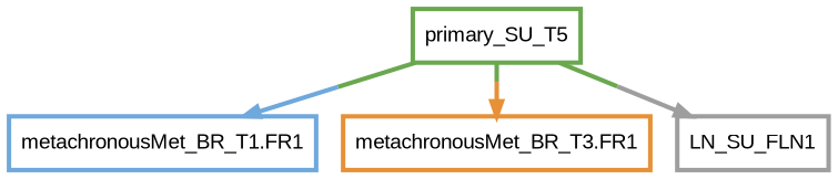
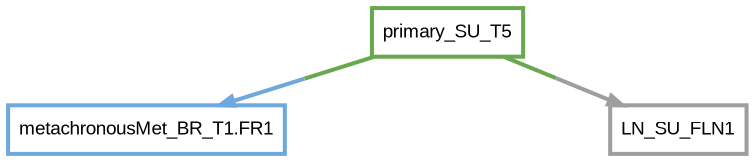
  digraph {
    node [fillcolor=white fontname=Arial penwidth=3.0 shape=box]
    edge [penwidth=3]
    n1 [color="#6aa84f" label=primary_SU_T5]
    "metachronousMet_BR_T1.FR1" [color="#6fa8dc"]
-   "metachronousMet_BR_T3.FR1" [color="#e69138"]
    LN_SU_FLN1 [color="#9e9e9e"]
    n1 -> "metachronousMet_BR_T1.FR1" [color="#6aa84f;0.5:#6fa8dc"]
-   n1 -> "metachronousMet_BR_T3.FR1" [color="#6aa84f;0.5:#e69138"]
    n1 -> LN_SU_FLN1 [color="#6aa84f;0.5:#9e9e9e"]
  }
